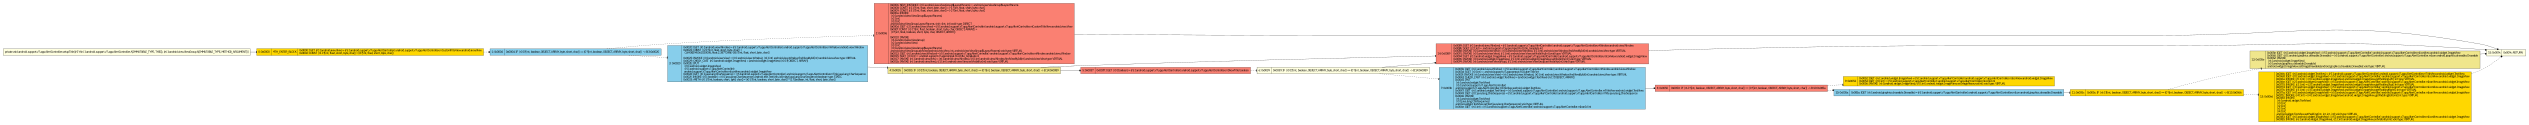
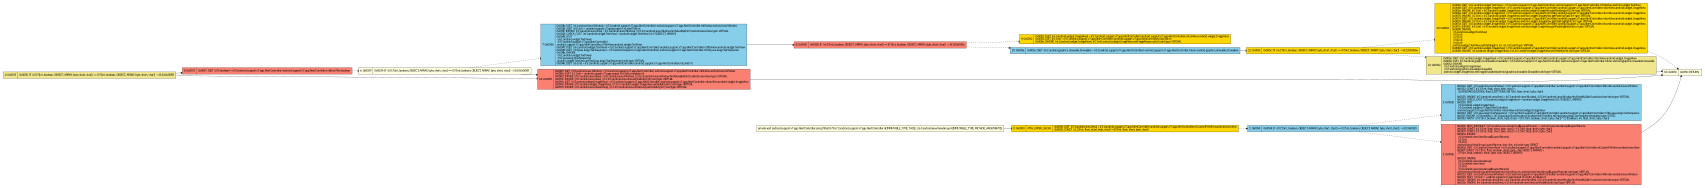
  digraph {
    fontname="IBM Plex Sans"
    rankdir=LR
    node [fillcolor=gold fontname="IBM Plex Sans" shape=record style=filled]
    edge [arrowhead=tee fontname="IBM Plex Sans" style=dashed]
    n1 [label="{0\:\ 0x0000|MTH_ENTER_BLOCK\l|0x0000: IGET  (r0 I:android.view.View) = (r5 I:android.support.v7.app.AlertController) android.support.v7.app.AlertController.mCustomTitleView android.view.View \l0x0002: CONST  (r1 I:?[int, float, short, byte, char]) = (8 ?[int, float, short, byte, char]) \l}"]
    n2 [fillcolor=skyblue label="{1\:\ 0x0004|0x0004: IF  (r0 I:?[int, boolean, OBJECT, ARRAY, byte, short, char]) == (0 ?[int, boolean, OBJECT, ARRAY, byte, short, char])  \-\> B:3:0x0020 \l}"]
    n3 [fillcolor=salmon label="{2\:\ 0x0006|0x0006: NEW_INSTANCE  (r0 I:android.view.ViewGroup$LayoutParams) =  android.view.ViewGroup$LayoutParams \l0x0008: CONST  (r2 I:?[int, float, short, byte, char]) = (\-1 ?[int, float, short, byte, char]) \l0x0009: CONST  (r3 I:?[int, float, short, byte, char]) = (\-2 ?[int, float, short, byte, char]) \l0x000a: INVOKE  \l  (r0 I:android.view.ViewGroup$LayoutParams)\l  (r2 I:int)\l  (r3 I:int)\l android.view.ViewGroup.LayoutParams.\<init\>(int, int):void type: DIRECT \l0x000d: IGET  (r2 I:android.view.View) = (r5 I:android.support.v7.app.AlertController) android.support.v7.app.AlertController.mCustomTitleView android.view.View \l0x000f: CONST  (r3 I:?[int, float, boolean, short, byte, char, OBJECT, ARRAY]) = \l  (0 ?[int, float, boolean, short, byte, char, OBJECT, ARRAY])\l \l0x0010: INVOKE  \l  (r6 I:android.view.ViewGroup)\l  (r2 I:android.view.View)\l  (r3 I:int)\l  (r0 I:android.view.ViewGroup$LayoutParams)\l android.view.ViewGroup.addView(android.view.View, int, android.view.ViewGroup$LayoutParams):void type: VIRTUAL \l0x0013: IGET  (r6 I:android.view.Window) = (r5 I:android.support.v7.app.AlertController) android.support.v7.app.AlertController.mWindow android.view.Window \l0x0015: SGET  (r0 I:int) =  android.support.v7.appcompat.R.id.title_template int \l0x0017: INVOKE  (r6 I:android.view.View) = (r6 I:android.view.Window), (r0 I:int) android.view.Window.findViewById(int):android.view.View type: VIRTUAL \l0x001b: INVOKE  (r6 I:android.view.View), (r1 I:int) android.view.View.setVisibility(int):void type: VIRTUAL \l}"]
    n4 [fillcolor=skyblue label="{3\:\ 0x0020|0x0020: IGET  (r0 I:android.view.Window) = (r5 I:android.support.v7.app.AlertController) android.support.v7.app.AlertController.mWindow android.view.Window \l0x0022: CONST  (r2 I:?[int, float, short, byte, char]) = \l  (16908294(0x1020006, float:2.3877246E\-38) ?[int, float, short, byte, char])\l \l0x0025: INVOKE  (r0 I:android.view.View) = (r0 I:android.view.Window), (r2 I:int) android.view.Window.findViewById(int):android.view.View type: VIRTUAL \l0x0029: CHECK_CAST  (r0 I:android.widget.ImageView) = (android.widget.ImageView) (r0 I:?[OBJECT, ARRAY]) \l0x002b: IPUT  \l  (r0 I:android.widget.ImageView)\l  (r5 I:android.support.v7.app.AlertController)\l android.support.v7.app.AlertController.mIconView android.widget.ImageView \l0x002d: IGET  (r0 I:java.lang.CharSequence) = (r5 I:android.support.v7.app.AlertController) android.support.v7.app.AlertController.mTitle java.lang.CharSequence \l0x002f: INVOKE  (r0 I:boolean) = (r0 I:java.lang.CharSequence) android.text.TextUtils.isEmpty(java.lang.CharSequence):boolean type: STATIC \l0x0033: ARITH  (r0 I:?[int, boolean, short, byte, char]) = (r0 I:?[int, boolean, short, byte, char]) ^ (1 ?[boolean, int, float, short, byte, char]) \l}"]
    n5 [fillcolor=lightyellow label="{15\:\ 0x009c|0x009c: RETURN   \l}"]
    n6 [fillcolor=khaki label="{4\:\ 0x0035|0x0035: IF  (r0 I:?[int, boolean, OBJECT, ARRAY, byte, short, char]) == (0 ?[int, boolean, OBJECT, ARRAY, byte, short, char])  \-\> B:14:0x0089 \l}"]
    n7 [fillcolor=salmon label="{5\:\ 0x0037|0x0037: IGET  (r0 I:boolean) = (r5 I:android.support.v7.app.AlertController) android.support.v7.app.AlertController.mShowTitle boolean \l}"]
    n8 [fillcolor=salmon label="{14\:\ 0x0089|0x0089: IGET  (r0 I:android.view.Window) = (r5 I:android.support.v7.app.AlertController) android.support.v7.app.AlertController.mWindow android.view.Window \l0x008b: SGET  (r2 I:int) =  android.support.v7.appcompat.R.id.title_template int \l0x008d: INVOKE  (r0 I:android.view.View) = (r0 I:android.view.Window), (r2 I:int) android.view.Window.findViewById(int):android.view.View type: VIRTUAL \l0x0091: INVOKE  (r0 I:android.view.View), (r1 I:int) android.view.View.setVisibility(int):void type: VIRTUAL \l0x0094: IGET  (r0 I:android.widget.ImageView) = (r5 I:android.support.v7.app.AlertController) android.support.v7.app.AlertController.mIconView android.widget.ImageView \l0x0096: INVOKE  (r0 I:android.widget.ImageView), (r1 I:int) android.widget.ImageView.setVisibility(int):void type: VIRTUAL \l0x0099: INVOKE  (r6 I:android.view.ViewGroup), (r1 I:int) android.view.ViewGroup.setVisibility(int):void type: VIRTUAL \l}"]
    n9 [fillcolor=lightyellow label="{6\:\ 0x0039|0x0039: IF  (r0 I:?[int, boolean, OBJECT, ARRAY, byte, short, char]) == (0 ?[int, boolean, OBJECT, ARRAY, byte, short, char])  \-\> B:14:0x0089 \l}"]
    n10 [fillcolor=skyblue label="{7\:\ 0x003b|0x003b: IGET  (r6 I:android.view.Window) = (r5 I:android.support.v7.app.AlertController) android.support.v7.app.AlertController.mWindow android.view.Window \l0x003d: SGET  (r0 I:int) =  android.support.v7.appcompat.R.id.alertTitle int \l0x003f: INVOKE  (r6 I:android.view.View) = (r6 I:android.view.Window), (r0 I:int) android.view.Window.findViewById(int):android.view.View type: VIRTUAL \l0x0043: CHECK_CAST  (r6 I:android.widget.TextView) = (android.widget.TextView) (r6 I:?[OBJECT, ARRAY]) \l0x0045: IPUT  \l  (r6 I:android.widget.TextView)\l  (r5 I:android.support.v7.app.AlertController)\l android.support.v7.app.AlertController.mTitleView android.widget.TextView \l0x0047: IGET  (r6 I:android.widget.TextView) = (r5 I:android.support.v7.app.AlertController) android.support.v7.app.AlertController.mTitleView android.widget.TextView \l0x0049: IGET  (r0 I:java.lang.CharSequence) = (r5 I:android.support.v7.app.AlertController) android.support.v7.app.AlertController.mTitle java.lang.CharSequence \l0x004b: INVOKE  \l  (r6 I:android.widget.TextView)\l  (r0 I:java.lang.CharSequence)\l android.widget.TextView.setText(java.lang.CharSequence):void type: VIRTUAL \l0x004e: IGET  (r6 I:int) = (r5 I:android.support.v7.app.AlertController) android.support.v7.app.AlertController.mIconId int \l}"]
    n11 [fillcolor=salmon label="{8\:\ 0x0050|0x0050: IF  (r6 I:?[int, boolean, OBJECT, ARRAY, byte, short, char]) == (0 ?[int, boolean, OBJECT, ARRAY, byte, short, char])  \-\> B:10:0x005a \l}"]
    n12 [label="{9\:\ 0x0052|0x0052: IGET  (r6 I:android.widget.ImageView) = (r5 I:android.support.v7.app.AlertController) android.support.v7.app.AlertController.mIconView android.widget.ImageView \l0x0054: IGET  (r0 I:int) = (r5 I:android.support.v7.app.AlertController) android.support.v7.app.AlertController.mIconId int \l0x0056: INVOKE  (r6 I:android.widget.ImageView), (r0 I:int) android.widget.ImageView.setImageResource(int):void type: VIRTUAL \l}"]
    n13 [fillcolor=skyblue label="{10\:\ 0x005a|0x005a: IGET  (r6 I:android.graphics.drawable.Drawable) = (r5 I:android.support.v7.app.AlertController) android.support.v7.app.AlertController.mIcon android.graphics.drawable.Drawable \l}"]
    n14 [label="{11\:\ 0x005c|0x005c: IF  (r6 I:?[int, boolean, OBJECT, ARRAY, byte, short, char]) == (0 ?[int, boolean, OBJECT, ARRAY, byte, short, char])  \-\> B:13:0x0066 \l}"]
    n15 [fillcolor=khaki label="{12\:\ 0x005e|0x005e: IGET  (r6 I:android.widget.ImageView) = (r5 I:android.support.v7.app.AlertController) android.support.v7.app.AlertController.mIconView android.widget.ImageView \l0x0060: IGET  (r0 I:android.graphics.drawable.Drawable) = (r5 I:android.support.v7.app.AlertController) android.support.v7.app.AlertController.mIcon android.graphics.drawable.Drawable \l0x0062: INVOKE  \l  (r6 I:android.widget.ImageView)\l  (r0 I:android.graphics.drawable.Drawable)\l android.widget.ImageView.setImageDrawable(android.graphics.drawable.Drawable):void type: VIRTUAL \l}"]
    n16 [label="{13\:\ 0x0066|0x0066: IGET  (r6 I:android.widget.TextView) = (r5 I:android.support.v7.app.AlertController) android.support.v7.app.AlertController.mTitleView android.widget.TextView \l0x0068: IGET  (r0 I:android.widget.ImageView) = (r5 I:android.support.v7.app.AlertController) android.support.v7.app.AlertController.mIconView android.widget.ImageView \l0x006a: INVOKE  (r0 I:int) = (r0 I:android.widget.ImageView) android.widget.ImageView.getPaddingLeft():int type: VIRTUAL \l0x006e: IGET  (r2 I:android.widget.ImageView) = (r5 I:android.support.v7.app.AlertController) android.support.v7.app.AlertController.mIconView android.widget.ImageView \l0x0070: INVOKE  (r2 I:int) = (r2 I:android.widget.ImageView) android.widget.ImageView.getPaddingTop():int type: VIRTUAL \l0x0074: IGET  (r3 I:android.widget.ImageView) = (r5 I:android.support.v7.app.AlertController) android.support.v7.app.AlertController.mIconView android.widget.ImageView \l0x0076: INVOKE  (r3 I:int) = (r3 I:android.widget.ImageView) android.widget.ImageView.getPaddingRight():int type: VIRTUAL \l0x007a: IGET  (r4 I:android.widget.ImageView) = (r5 I:android.support.v7.app.AlertController) android.support.v7.app.AlertController.mIconView android.widget.ImageView \l0x007c: INVOKE  (r4 I:int) = (r4 I:android.widget.ImageView) android.widget.ImageView.getPaddingBottom():int type: VIRTUAL \l0x0080: INVOKE  \l  (r6 I:android.widget.TextView)\l  (r0 I:int)\l  (r2 I:int)\l  (r3 I:int)\l  (r4 I:int)\l android.widget.TextView.setPadding(int, int, int, int):void type: VIRTUAL \l0x0083: IGET  (r6 I:android.widget.ImageView) = (r5 I:android.support.v7.app.AlertController) android.support.v7.app.AlertController.mIconView android.widget.ImageView \l0x0085: INVOKE  (r6 I:android.widget.ImageView), (r1 I:int) android.widget.ImageView.setVisibility(int):void type: VIRTUAL \l}"]
    n17 [fillcolor=lightyellow label="{private void android.support.v7.app.AlertController.setupTitle((r5 'this' I:android.support.v7.app.AlertController A[IMMUTABLE_TYPE, THIS]), (r6 I:android.view.ViewGroup A[IMMUTABLE_TYPE, METHOD_ARGUMENT])) }"]
    n1 -> n2 [arrowhead=dot]
    n2 -> n3
    n2 -> n4
    n3 -> n5 [arrowhead=dot style=solid]
-   n4 -> n6 [style=solid]
    n6 -> n7 [arrowhead=dot style=solid]
    n6 -> n8 [style=solid]
    n7 -> n9
    n8 -> n5 [arrowhead=dot style=solid]
    n9 -> n8 [arrowhead=dot style=solid]
    n9 -> n10
    n10 -> n11 [arrowhead=dot style=solid]
    n11 -> n12
    n11 -> n13 [arrowhead=dot]
    n13 -> n14 [style=solid]
    n14 -> n15
    n14 -> n16
    n15 -> n5 [arrowhead=dot style=solid]
    n16 -> n5 [arrowhead=dot]
    n17 -> n1 [style=solid]
  }
